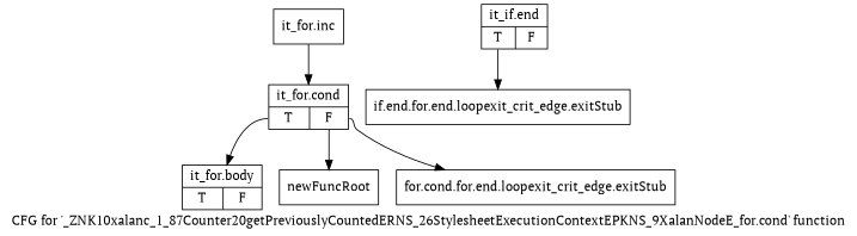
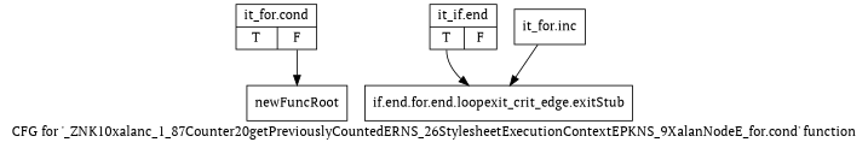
  digraph {
    fontname="PT Serif"
    label="CFG for '_ZNK10xalanc_1_87Counter20getPreviouslyCountedERNS_26StylesheetExecutionContextEPKNS_9XalanNodeE_for.cond' function"
    node [fontname="PT Serif" shape=record]
    edge [fontname="PT Serif" tailport=s1]
    n1 [label="{newFuncRoot}"]
    n2 [label="{it_for.cond|{<s0>T|<s1>F}}"]
-   n3 [label="{for.cond.for.end.loopexit_crit_edge.exitStub}"]
-   n4 [label="{it_for.body|{<s0>T|<s1>F}}"]
    n5 [label="{if.end.for.end.loopexit_crit_edge.exitStub}"]
    n6 [label="{it_if.end|{<s0>T|<s1>F}}"]
    n7 [label="{it_for.inc}"]
    n2 -> n1
-   n2 -> n3
-   n2 -> n4 [tailport=s0]
    n6 -> n5 [tailport=s0]
-   n7 -> n2
+   n7 -> n5
  }
